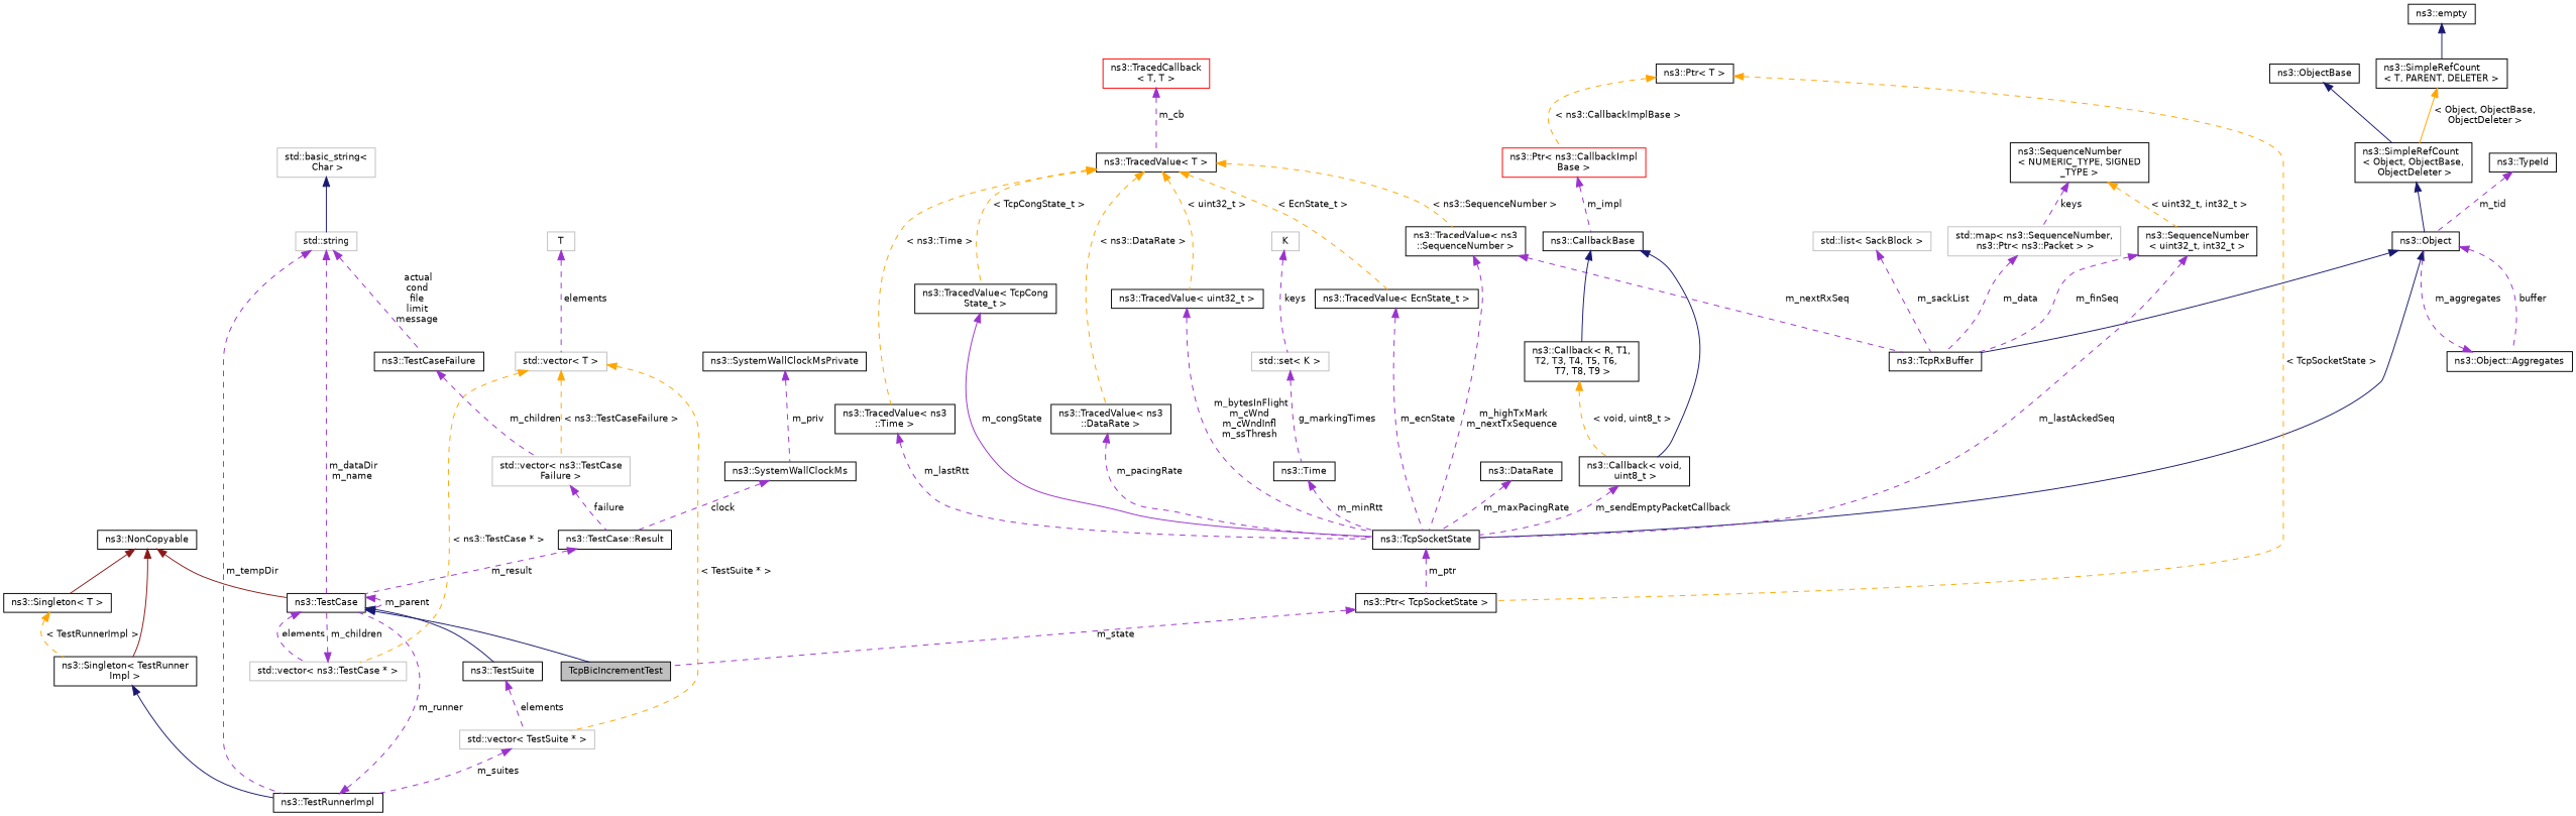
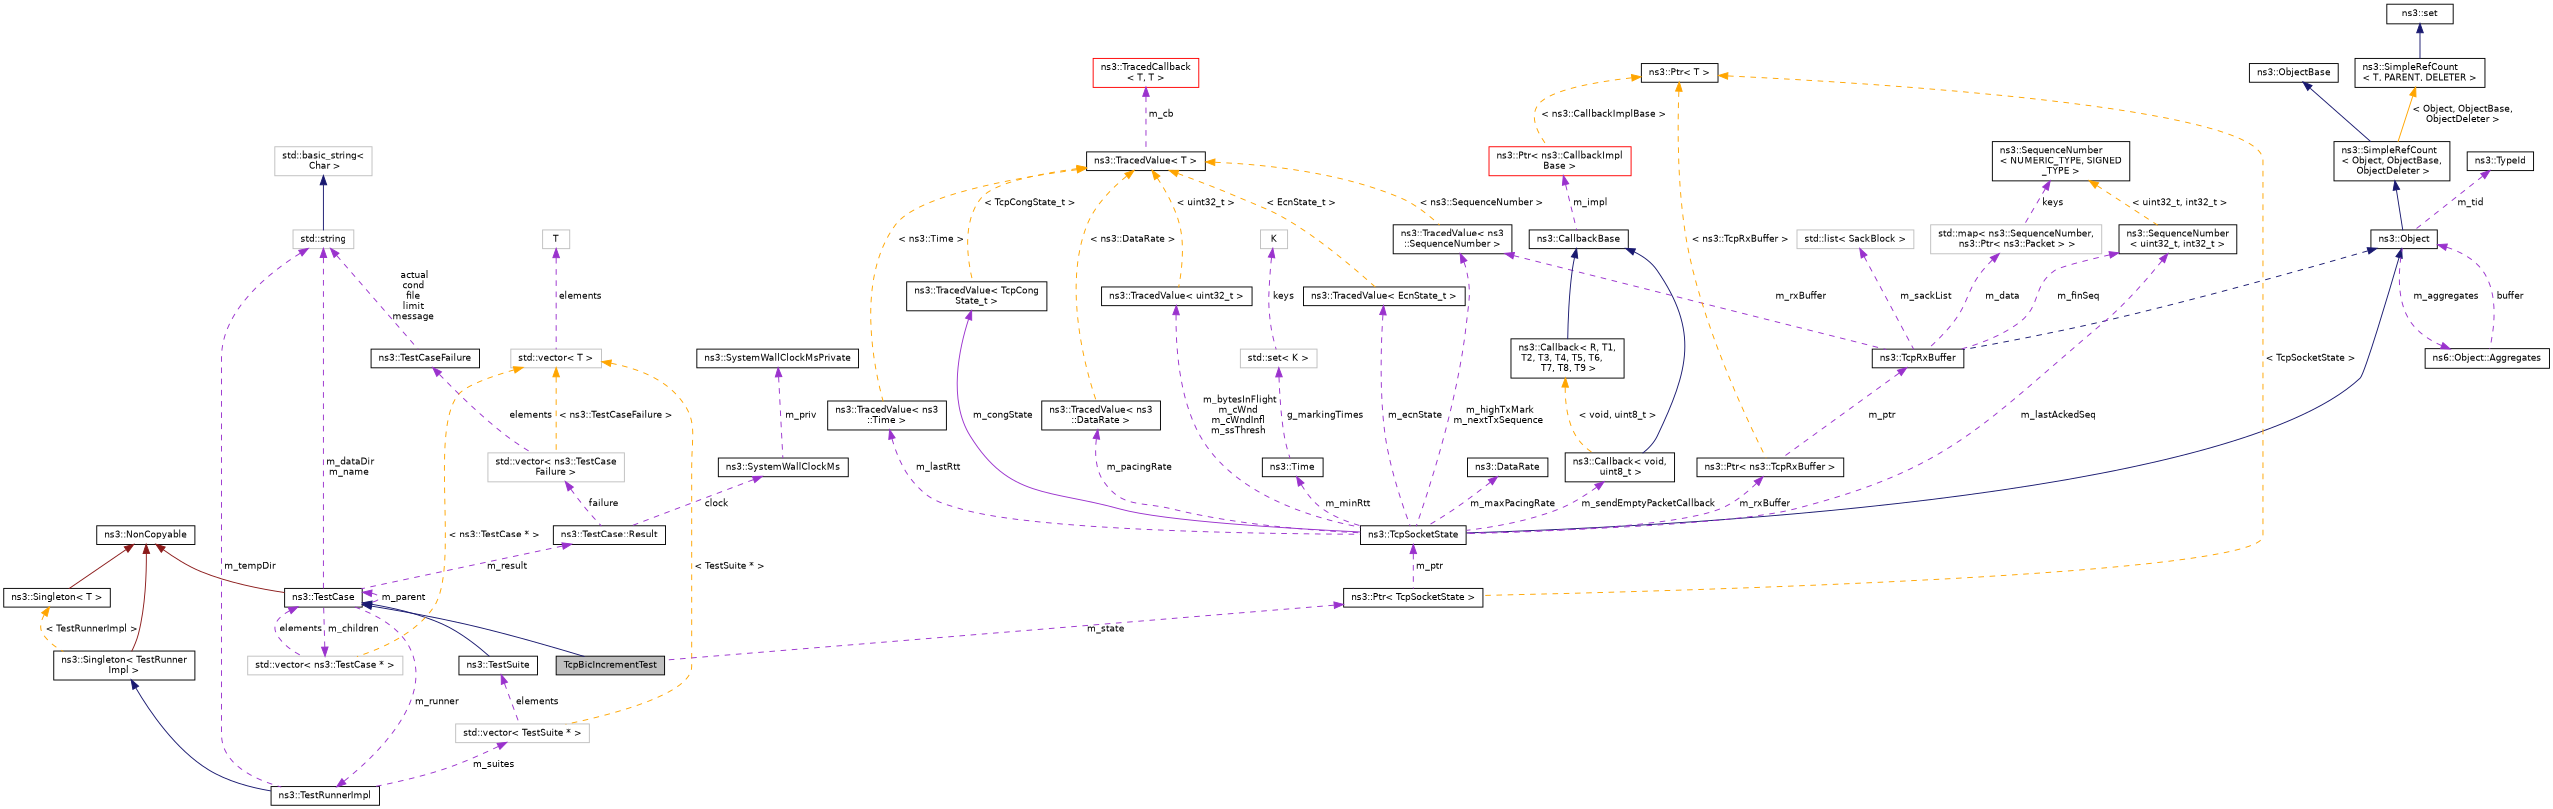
  digraph {
    rankdir=TB
    node [color=black fillcolor=white fontname=Helvetica fontsize=10 shape=record style=filled]
    edge [color=darkorchid3 dir=back fontname=Helvetica fontsize=10 labelfontname=Helvetica labelfontsize=10 style=dashed]
    n1 [fillcolor=grey75 fontcolor=black height=0.2 label=TcpBicIncrementTest width=0.4]
    n2 [height=0.2 label="ns3::TestCase" width=0.4]
    n3 [color=grey75 height=0.2 label="std::vector\< ns3::TestCase * \>" width=0.4]
    n4 [height=0.2 label="ns3::TestSuite" width=0.4]
    n5 [color=grey75 height=0.2 label="std::vector\< TestSuite * \>" width=0.4]
    n6 [height=0.2 label="ns3::NonCopyable" width=0.4]
    n7 [height=0.2 label="ns3::Singleton\< TestRunner\lImpl \>" width=0.4]
    n8 [height=0.2 label="ns3::Singleton\< T \>" width=0.4]
    n9 [height=0.2 label="ns3::TestRunnerImpl" width=0.4]
    n10 [color=grey75 height=0.2 label="std::vector\< T \>" width=0.4]
    n11 [color=grey75 height=0.2 label="std::vector\< ns3::TestCase\lFailure \>" width=0.4]
    n12 [height=0.2 label="ns3::TestCase::Result" width=0.4]
    n13 [color=grey75 height=0.2 label=T width=0.4]
    n14 [color=grey75 height=0.2 label="std::string" width=0.4]
    n15 [height=0.2 label="ns3::TestCaseFailure" width=0.4]
    n16 [color=grey75 height=0.2 label="std::basic_string\<\l Char \>" width=0.4]
    n17 [height=0.2 label="ns3::SystemWallClockMs" width=0.4]
    n18 [height=0.2 label="ns3::SystemWallClockMsPrivate" width=0.4]
    n19 [height=0.2 label="ns3::Ptr\< TcpSocketState \>" width=0.4]
    n20 [height=0.2 label="ns3::TcpSocketState" width=0.4]
    n21 [height=0.2 label="ns3::Object" width=0.4]
-   n22 [height=0.2 label="ns3::Object::Aggregates" width=0.4]
+   n22 [height=0.2 label="ns6::Object::Aggregates" width=0.4]
    n23 [height=0.2 label="ns3::TcpRxBuffer" width=0.4]
+   n24 [height=0.2 label="ns3::Ptr\< ns3::TcpRxBuffer \>" width=0.4]
    n25 [height=0.2 label="ns3::SimpleRefCount\l\< Object, ObjectBase,\l ObjectDeleter \>" width=0.4]
    n26 [height=0.2 label="ns3::ObjectBase" width=0.4]
    n27 [height=0.2 label="ns3::SimpleRefCount\l\< T, PARENT, DELETER \>" width=0.4]
-   n28 [height=0.2 label="ns3::empty" width=0.4]
+   n28 [height=0.2 label="ns3::set" width=0.4]
    n29 [height=0.2 label="ns3::TypeId" width=0.4]
    n30 [height=0.2 label="ns3::DataRate" width=0.4]
    n31 [height=0.2 label="ns3::SequenceNumber\l\< uint32_t, int32_t \>" width=0.4]
    n32 [height=0.2 label="ns3::SequenceNumber\l\< NUMERIC_TYPE, SIGNED\l_TYPE \>" width=0.4]
    n33 [color=grey75 height=0.2 label="std::map\< ns3::SequenceNumber,\l ns3::Ptr\< ns3::Packet \> \>" width=0.4]
    n34 [height=0.2 label="ns3::TracedValue\< EcnState_t \>" width=0.4]
    n35 [height=0.2 label="ns3::TracedValue\< T \>" width=0.4]
    n36 [height=0.2 label="ns3::TracedValue\< ns3\l::SequenceNumber \>" width=0.4]
    n37 [height=0.2 label="ns3::TracedValue\< ns3\l::Time \>" width=0.4]
    n38 [height=0.2 label="ns3::TracedValue\< TcpCong\lState_t \>" width=0.4]
    n39 [height=0.2 label="ns3::TracedValue\< ns3\l::DataRate \>" width=0.4]
    n40 [height=0.2 label="ns3::TracedValue\< uint32_t \>" width=0.4]
    n41 [color=red height=0.2 label="ns3::TracedCallback\l\< T, T \>" width=0.4]
    n42 [color=grey75 height=0.2 label="std::list\< SackBlock \>" width=0.4]
    n43 [height=0.2 label="ns3::Ptr\< T \>" width=0.4]
    n44 [color=red height=0.2 label="ns3::Ptr\< ns3::CallbackImpl\lBase \>" width=0.4]
    n45 [height=0.2 label="ns3::CallbackBase" width=0.4]
    n46 [height=0.2 label="ns3::Time" width=0.4]
    n47 [color=grey75 height=0.2 label="std::set\< K \>" width=0.4]
    n48 [color=grey75 height=0.2 label=K width=0.4]
    n49 [height=0.2 label="ns3::Callback\< void,\l uint8_t \>" width=0.4]
    n50 [height=0.2 label="ns3::Callback\< R, T1,\l T2, T3, T4, T5, T6,\l T7, T8, T9 \>" width=0.4]
    n2 -> n1 [color=midnightblue style=solid]
    n2 -> n2 [label=" m_parent"]
    n2 -> n3 [label=" elements"]
    n2 -> n4 [color=midnightblue style=solid]
    n3 -> n2 [label=" m_children"]
    n4 -> n5 [label=" elements"]
    n5 -> n9 [label=" m_suites"]
    n6 -> n2 [color=firebrick4 style=solid]
    n6 -> n7 [color=firebrick4 style=solid]
    n6 -> n8 [color=firebrick4 style=solid]
    n7 -> n9 [color=midnightblue style=solid]
    n8 -> n7 [color=orange label=" \< TestRunnerImpl \>"]
    n9 -> n2 [label=" m_runner"]
    n10 -> n3 [color=orange label=" \< ns3::TestCase * \>"]
    n10 -> n5 [color=orange label=" \< TestSuite * \>"]
    n10 -> n11 [color=orange label=" \< ns3::TestCaseFailure \>"]
    n11 -> n12 [label=" failure"]
    n12 -> n2 [label=" m_result"]
    n13 -> n10 [label=" elements"]
    n14 -> n2 [label=" m_dataDir\nm_name"]
    n14 -> n9 [label=" m_tempDir"]
    n14 -> n15 [label=" actual\ncond\nfile\nlimit\nmessage"]
-   n15 -> n11 [label=" m_children"]
+   n15 -> n11 [label=" elements"]
    n16 -> n14 [color=midnightblue style=solid]
    n17 -> n12 [label=" clock"]
    n18 -> n17 [label=" m_priv"]
    n19 -> n1 [label=" m_state"]
    n20 -> n19 [label=" m_ptr"]
    n21 -> n20 [color=midnightblue style=solid]
    n21 -> n22 [label=" buffer"]
-   n21 -> n23 [color=midnightblue style=solid]
+   n21 -> n23 [color=midnightblue]
    n22 -> n21 [label=" m_aggregates"]
+   n23 -> n24 [label=" m_ptr"]
+   n24 -> n20 [label=" m_rxBuffer"]
    n25 -> n21 [color=midnightblue style=solid]
    n26 -> n25 [color=midnightblue style=solid]
    n27 -> n25 [color=orange label=" \< Object, ObjectBase,\l ObjectDeleter \>" style=solid]
    n28 -> n27 [color=midnightblue style=solid]
    n29 -> n21 [label=" m_tid"]
    n30 -> n20 [label=" m_maxPacingRate"]
    n31 -> n20 [label=" m_lastAckedSeq"]
    n31 -> n23 [label=" m_finSeq"]
    n32 -> n31 [color=orange label=" \< uint32_t, int32_t \>"]
    n32 -> n33 [label=" keys"]
    n33 -> n23 [label=" m_data"]
    n34 -> n20 [label=" m_ecnState"]
    n35 -> n34 [color=orange label=" \< EcnState_t \>"]
    n35 -> n36 [color=orange label=" \< ns3::SequenceNumber \>"]
    n35 -> n37 [color=orange label=" \< ns3::Time \>"]
    n35 -> n38 [color=orange label=" \< TcpCongState_t \>"]
    n35 -> n39 [color=orange label=" \< ns3::DataRate \>"]
    n35 -> n40 [color=orange label=" \< uint32_t \>"]
    n36 -> n20 [label=" m_highTxMark\nm_nextTxSequence"]
-   n36 -> n23 [label=" m_nextRxSeq"]
+   n36 -> n23 [label=" m_rxBuffer"]
    n37 -> n20 [label=" m_lastRtt"]
    n38 -> n20 [label=" m_congState" style=solid]
    n39 -> n20 [label=" m_pacingRate"]
    n40 -> n20 [label=" m_bytesInFlight\nm_cWnd\nm_cWndInfl\nm_ssThresh"]
    n41 -> n35 [label=" m_cb"]
    n42 -> n23 [label=" m_sackList"]
    n43 -> n19 [color=orange label=" \< TcpSocketState \>"]
+   n43 -> n24 [color=orange label=" \< ns3::TcpRxBuffer \>"]
    n43 -> n44 [color=orange label=" \< ns3::CallbackImplBase \>"]
    n44 -> n45 [label=" m_impl"]
    n45 -> n49 [color=midnightblue style=solid]
    n45 -> n50 [color=midnightblue style=solid]
    n46 -> n20 [label=" m_minRtt"]
    n47 -> n46 [label=" g_markingTimes"]
    n48 -> n47 [label=" keys"]
    n49 -> n20 [label=" m_sendEmptyPacketCallback"]
    n50 -> n49 [color=orange label=" \< void, uint8_t \>"]
  }
